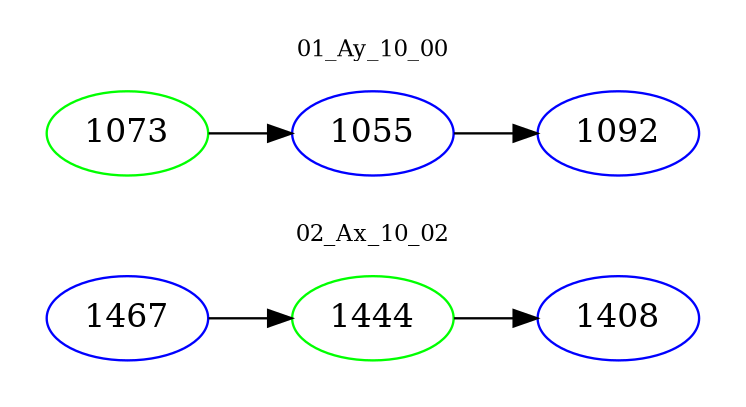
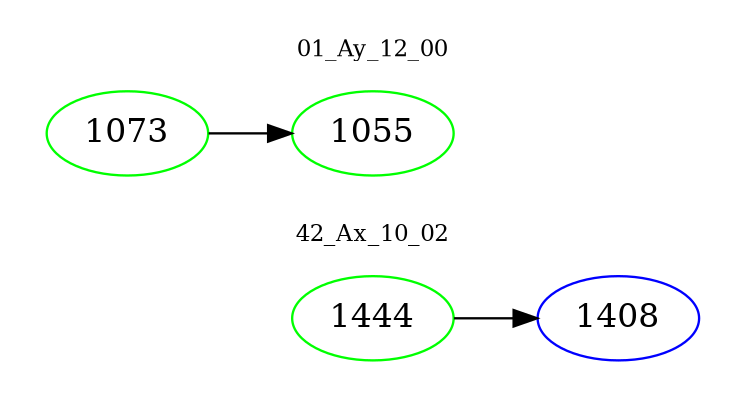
  digraph {
    rankdir=LR
    node [color=blue]
    edge [color=black]
-   n1 [label=1467]
    n2 [color=green label=1444]
    n3 [label=1408]
    n4 [color=green label=1073]
-   n5 [label=1055]
-   n6 [label=1092]
+   n5 [color=green label=1055]
    subgraph cluster_1 {
      color=white
      fontsize=10
-     label="02_Ax_10_02"
-     n1
+     label="42_Ax_10_02"
      n2
      n3
    }
    subgraph cluster_2 {
      color=white
      fontsize=10
-     label="01_Ay_10_00"
+     label="01_Ay_12_00"
      n4
      n5
-     n6
    }
-   n1 -> n2
    n2 -> n3
    n4 -> n5
-   n5 -> n6
  }
